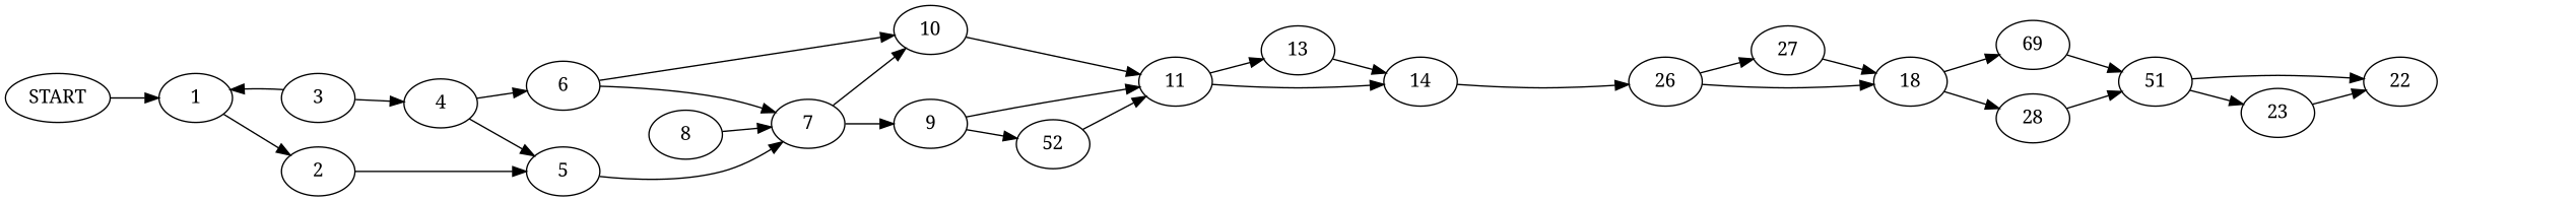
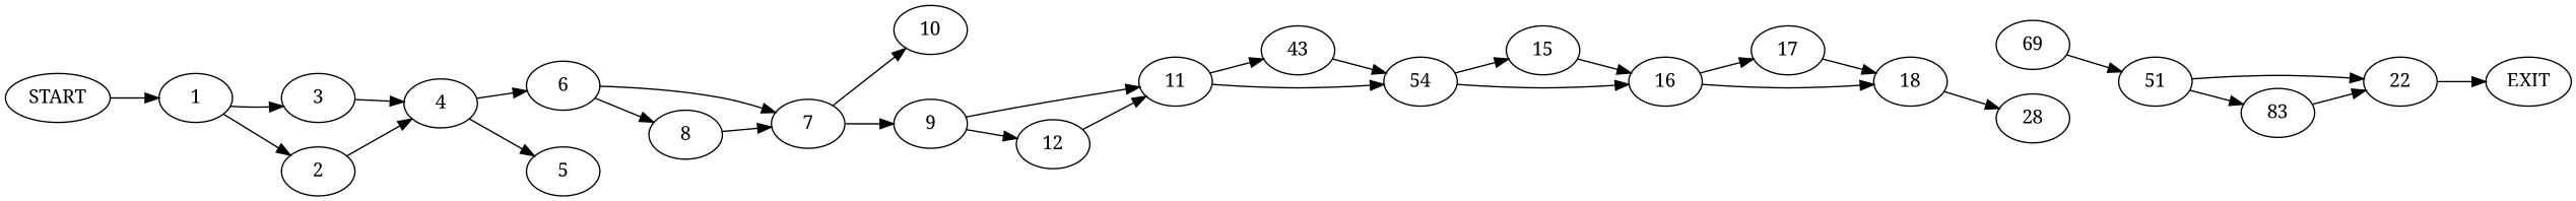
  digraph {
    fontname="Noto Serif"
    rankdir=LR
    node [fontname="Noto Serif"]
    edge [fontname="Noto Serif"]
    n1 [label=START]
    1
    2
    3
+   n5 [label=EXIT]
    4
    5
    6
    7
    8
    9
    10
    11
-   12 [label=52]
-   13
-   14
-   16 [label=26]
-   17 [label=27]
+   12
+   13 [label=43]
+   14 [label=54]
+   15
+   16
+   17
    18
    n21 [label=69]
    n22 [label=28]
    n23 [label=51]
    22
-   23
+   23 [label=83]
    n1 -> 1
    1 -> 2
-   3 -> 1
-   2 -> 5
+   1 -> 3
+   2 -> 4
    3 -> 4
    4 -> 5
    4 -> 6
-   5 -> 7
    6 -> 7
-   6 -> 10
+   6 -> 8
    7 -> 9
    7 -> 10
    8 -> 7
    9 -> 11
    9 -> 12
-   10 -> 11
    11 -> 13
    11 -> 14
    12 -> 11
    13 -> 14
+   14 -> 15
    14 -> 16
+   15 -> 16
    16 -> 17
    16 -> 18
    17 -> 18
-   18 -> n21
    18 -> n22
    n21 -> n23
-   n22 -> n23
    n23 -> 22
    n23 -> 23
+   22 -> n5
    23 -> 22
  }
